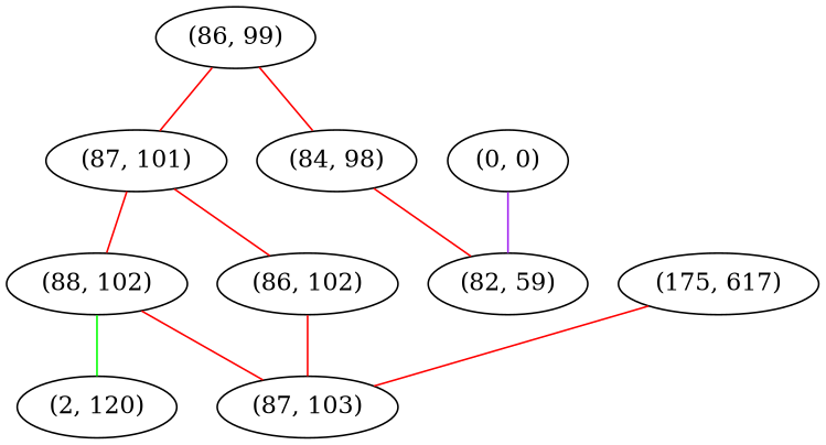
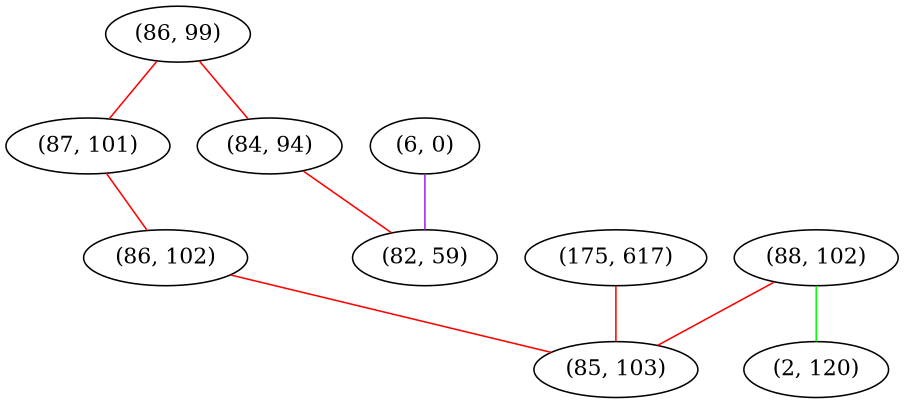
  graph {
    edge [color=red weight=1]
    "(86, 99)"
    "(87, 101)"
-   "(84, 98)"
+   "(84, 98)" [label="(84, 94)"]
    "(88, 102)"
    "(86, 102)"
    "(82, 59)"
    "(2, 120)"
-   "(87, 103)"
+   "(87, 103)" [label="(85, 103)"]
    n9 [label="(175, 617)"]
-   "(0, 0)"
+   "(0, 0)" [label="(6, 0)"]
    "(86, 99)" -- "(87, 101)"
    "(86, 99)" -- "(84, 98)"
-   "(87, 101)" -- "(88, 102)"
    "(87, 101)" -- "(86, 102)"
    "(84, 98)" -- "(82, 59)"
    "(88, 102)" -- "(2, 120)" [color=green weight=2]
    "(88, 102)" -- "(87, 103)"
    "(86, 102)" -- "(87, 103)"
    n9 -- "(87, 103)"
    "(0, 0)" -- "(82, 59)" [color=purple weight=4]
  }
